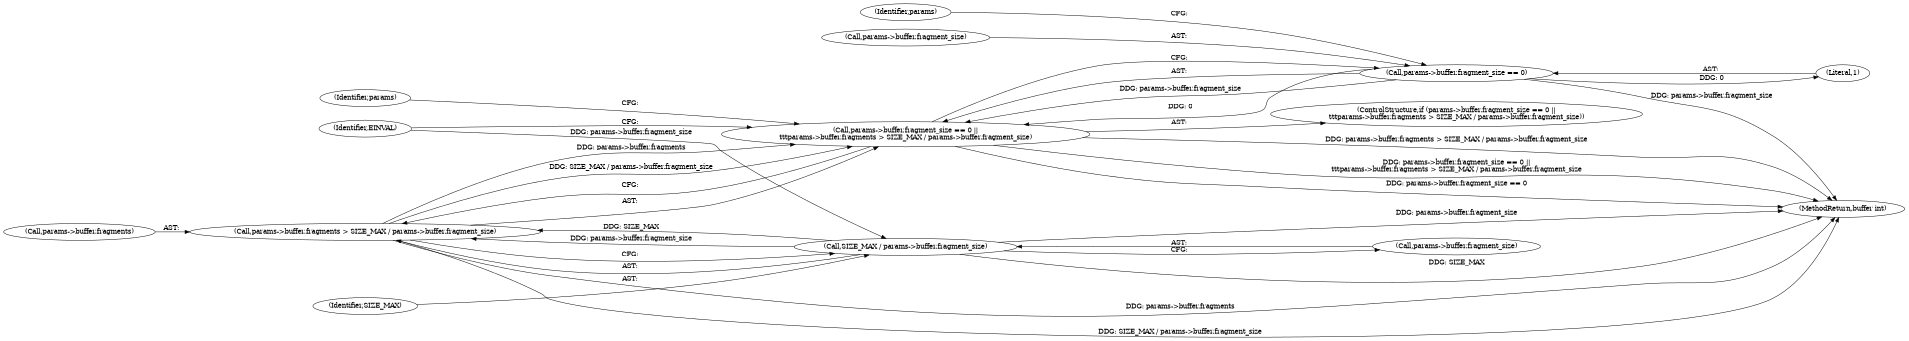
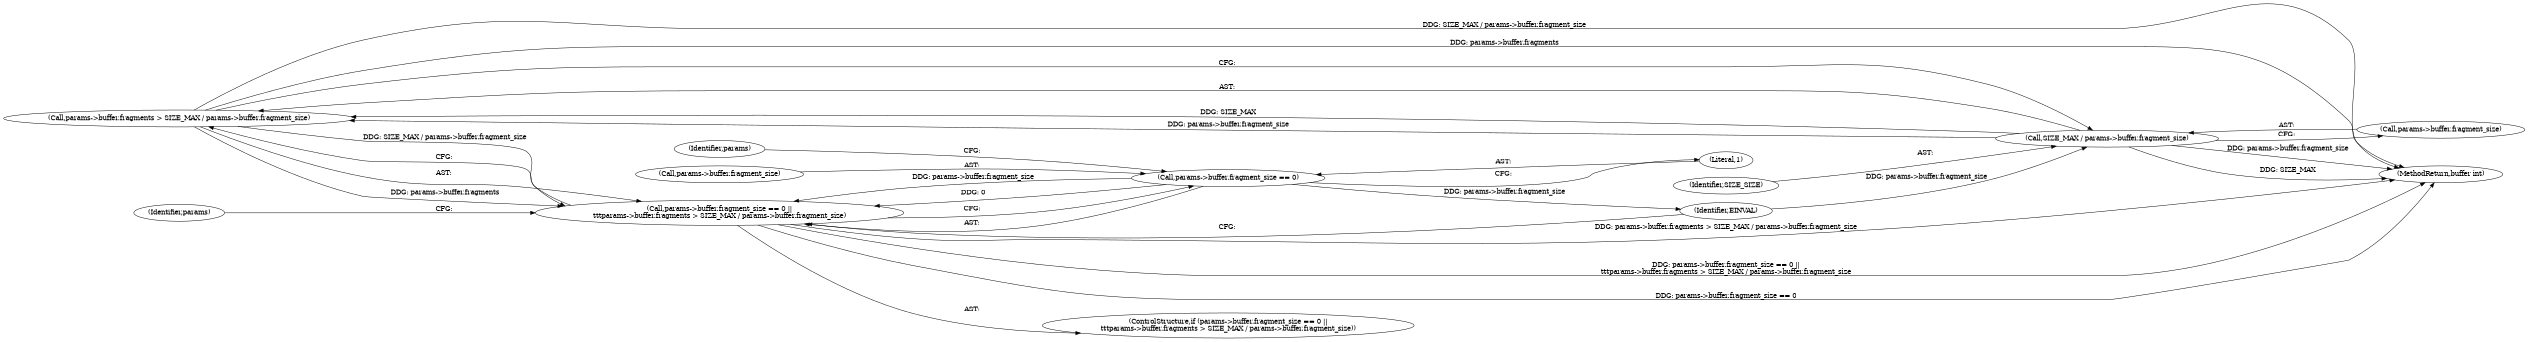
  digraph {
    rankdir=LR
    n1 [label="(Call,params->buffer.fragments > SIZE_MAX / params->buffer.fragment_size)"]
    n2 [label="(Call,SIZE_MAX / params->buffer.fragment_size)"]
    n3 [label="(Call,params->buffer.fragment_size == 0 ||\n\t\t\tparams->buffer.fragments > SIZE_MAX / params->buffer.fragment_size)"]
    n4 [label="(MethodReturn,buffer int)"]
    n5 [label="(Call,params->buffer.fragment_size)"]
    n6 [label="(Call,params->buffer.fragment_size == 0)"]
    n7 [label="(ControlStructure,if (params->buffer.fragment_size == 0 ||\n\t\t\tparams->buffer.fragments > SIZE_MAX / params->buffer.fragment_size))"]
    n8 [label="(Literal,1)"]
    n9 [label="(Identifier,params)"]
    n10 [label="(Identifier,EINVAL)"]
    n11 [label="(Identifier,params)"]
-   n12 [label="(Identifier,SIZE_MAX)"]
-   n13 [label="(Call,params->buffer.fragments)"]
+   n12 [label="(Identifier,SIZE_SIZE)"]
    n14 [label="(Call,params->buffer.fragment_size)"]
    n1 -> n2 [label="CFG: "]
    n1 -> n3 [label="AST: "]
    n1 -> n3 [label="DDG: params->buffer.fragments"]
    n1 -> n3 [label="DDG: SIZE_MAX / params->buffer.fragment_size"]
    n1 -> n4 [label="DDG: SIZE_MAX / params->buffer.fragment_size"]
    n1 -> n4 [label="DDG: params->buffer.fragments"]
    n2 -> n1 [label="AST: "]
    n2 -> n1 [label="DDG: SIZE_MAX"]
    n2 -> n1 [label="DDG: params->buffer.fragment_size"]
    n2 -> n4 [label="DDG: SIZE_MAX"]
    n2 -> n4 [label="DDG: params->buffer.fragment_size"]
    n2 -> n5 [label="CFG: "]
    n3 -> n1 [label="CFG: "]
    n3 -> n4 [label="DDG: params->buffer.fragments > SIZE_MAX / params->buffer.fragment_size"]
    n3 -> n4 [label="DDG: params->buffer.fragment_size == 0 ||\n\t\t\tparams->buffer.fragments > SIZE_MAX / params->buffer.fragment_size"]
    n3 -> n4 [label="DDG: params->buffer.fragment_size == 0"]
    n3 -> n6 [label="CFG: "]
    n3 -> n7 [label="AST: "]
    n5 -> n2 [label="AST: "]
    n6 -> n3 [label="AST: "]
    n6 -> n3 [label="DDG: params->buffer.fragment_size"]
    n6 -> n3 [label="DDG: 0"]
-   n6 -> n4 [label="DDG: params->buffer.fragment_size"]
-   n6 -> n8 [label="DDG: 0"]
+   n6 -> n10 [label="DDG: params->buffer.fragment_size"]
+   n6 -> n8 [label="CFG: "]
    n8 -> n6 [label="AST: "]
    n9 -> n6 [label="CFG: "]
    n10 -> n2 [label="DDG: params->buffer.fragment_size"]
    n10 -> n3 [label="CFG: "]
    n11 -> n3 [label="CFG: "]
    n12 -> n2 [label="AST: "]
-   n13 -> n1 [label="AST: "]
    n14 -> n6 [label="AST: "]
  }
